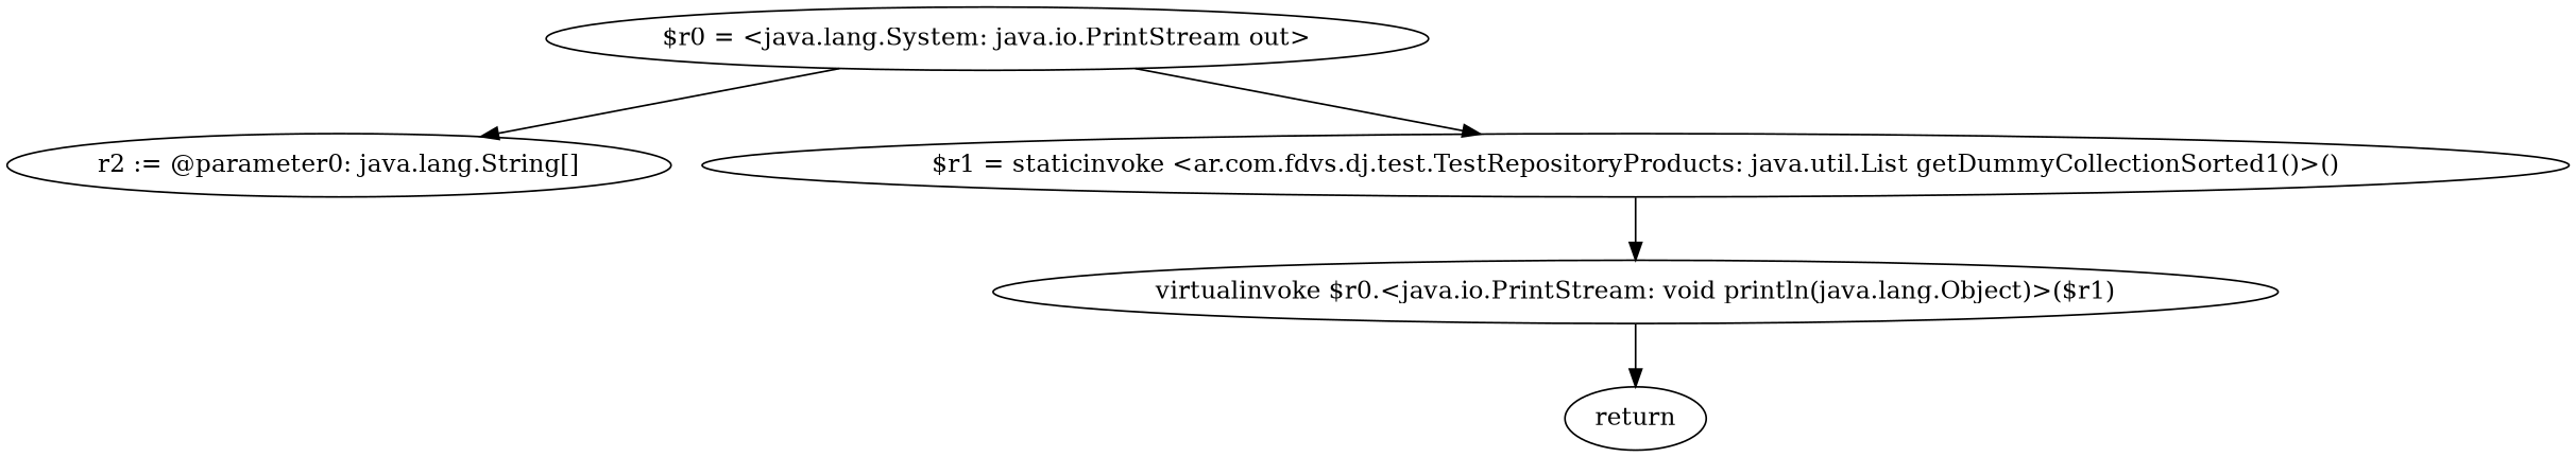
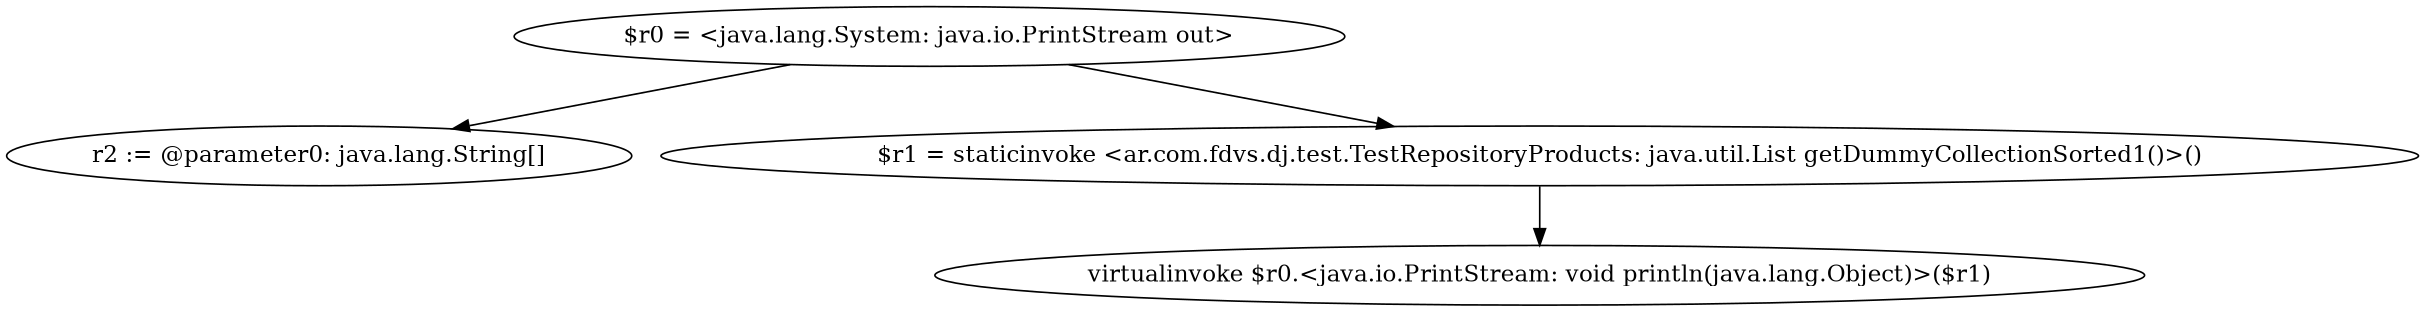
  digraph {
    "$r0 = <java.lang.System: java.io.PrintStream out>"
    "r2 := @parameter0: java.lang.String[]"
    "$r1 = staticinvoke <ar.com.fdvs.dj.test.TestRepositoryProducts: java.util.List getDummyCollectionSorted1()>()"
    "virtualinvoke $r0.<java.io.PrintStream: void println(java.lang.Object)>($r1)"
-   return
    "$r0 = <java.lang.System: java.io.PrintStream out>" -> "r2 := @parameter0: java.lang.String[]"
    "$r0 = <java.lang.System: java.io.PrintStream out>" -> "$r1 = staticinvoke <ar.com.fdvs.dj.test.TestRepositoryProducts: java.util.List getDummyCollectionSorted1()>()"
    "$r1 = staticinvoke <ar.com.fdvs.dj.test.TestRepositoryProducts: java.util.List getDummyCollectionSorted1()>()" -> "virtualinvoke $r0.<java.io.PrintStream: void println(java.lang.Object)>($r1)"
-   "virtualinvoke $r0.<java.io.PrintStream: void println(java.lang.Object)>($r1)" -> return
  }
